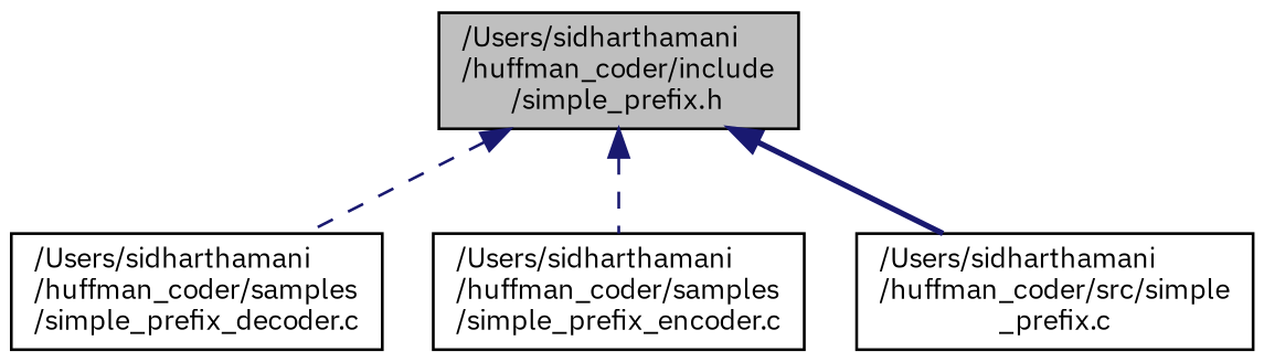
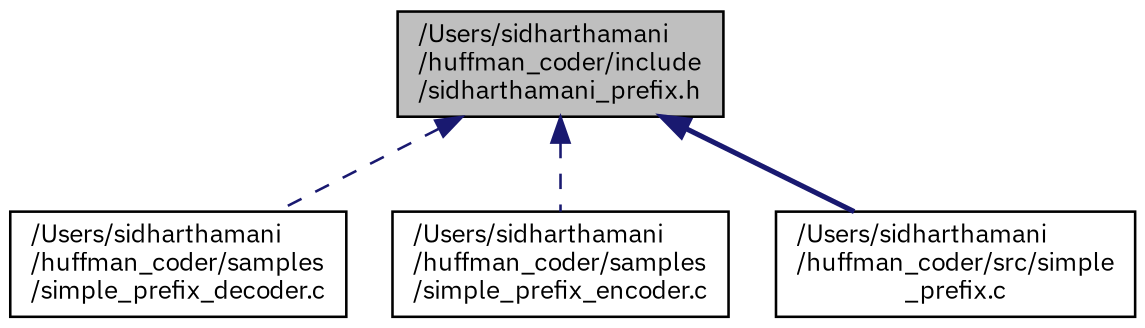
  digraph {
    fontname="IBM Plex Sans"
    node [color=black fillcolor=white fontname="IBM Plex Sans" fontsize=10 shape=record style=filled]
    edge [color=midnightblue dir=back fontname="IBM Plex Sans" fontsize=10 labelfontname=Helvetica labelfontsize=10 style=dashed]
-   n1 [fillcolor=grey75 fontcolor=black height=0.2 label="/Users/sidharthamani\l/huffman_coder/include\l/simple_prefix.h" width=0.4]
+   n1 [fillcolor=grey75 fontcolor=black height=0.2 label="/Users/sidharthamani\l/huffman_coder/include\l/sidharthamani_prefix.h" width=0.4]
    n2 [height=0.2 label="/Users/sidharthamani\l/huffman_coder/samples\l/simple_prefix_decoder.c" width=0.4]
    n3 [height=0.2 label="/Users/sidharthamani\l/huffman_coder/samples\l/simple_prefix_encoder.c" width=0.4]
    n4 [height=0.2 label="/Users/sidharthamani\l/huffman_coder/src/simple\l_prefix.c" width=0.4]
    n1 -> n2
    n1 -> n3
    n1 -> n4 [style=bold]
  }
